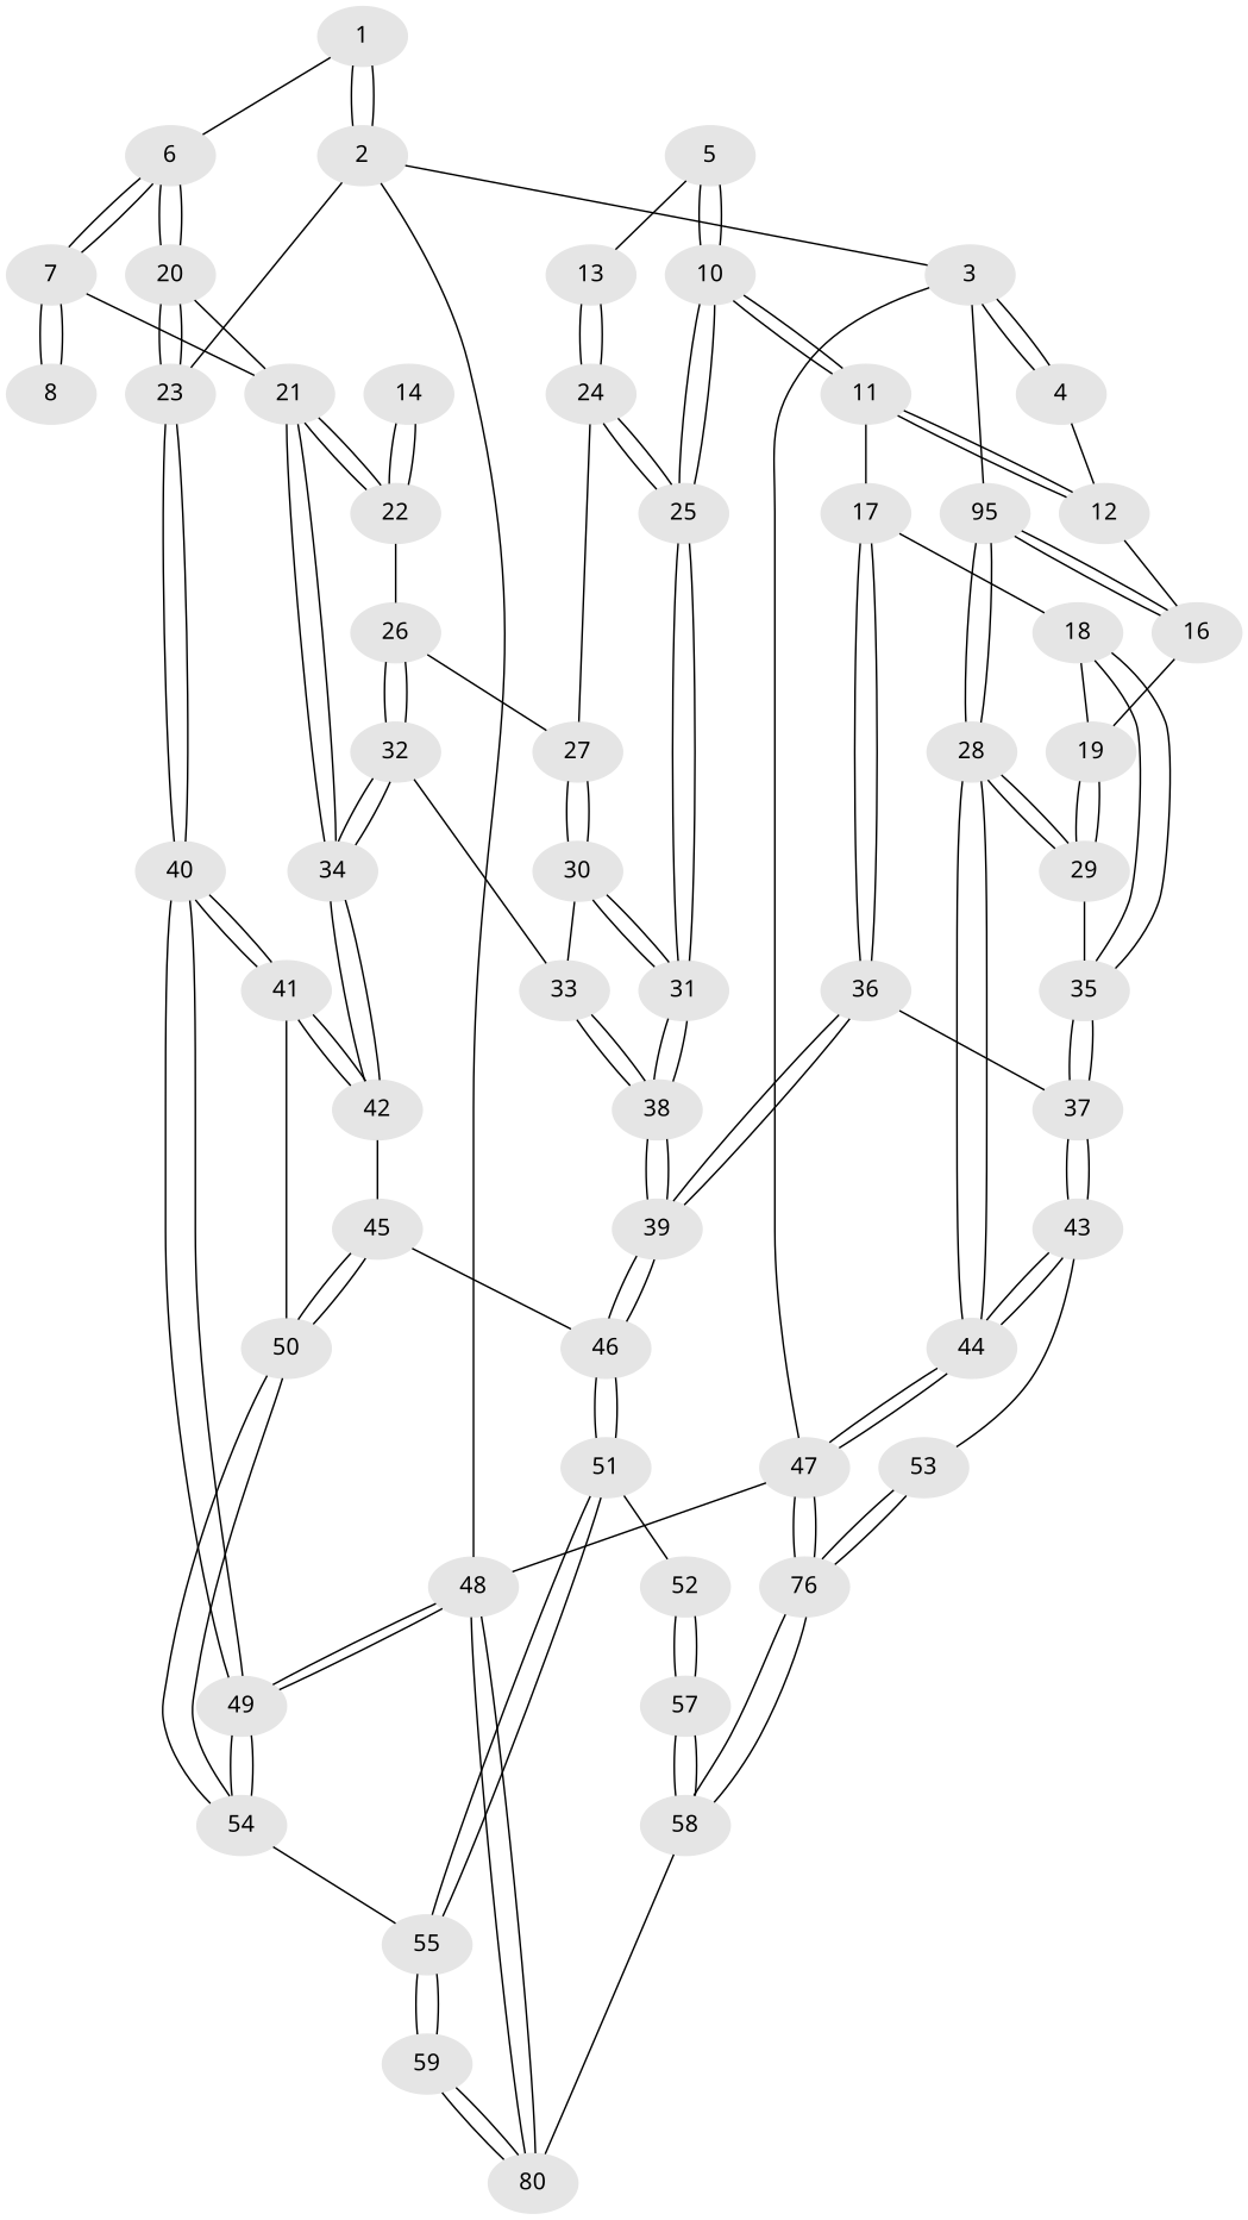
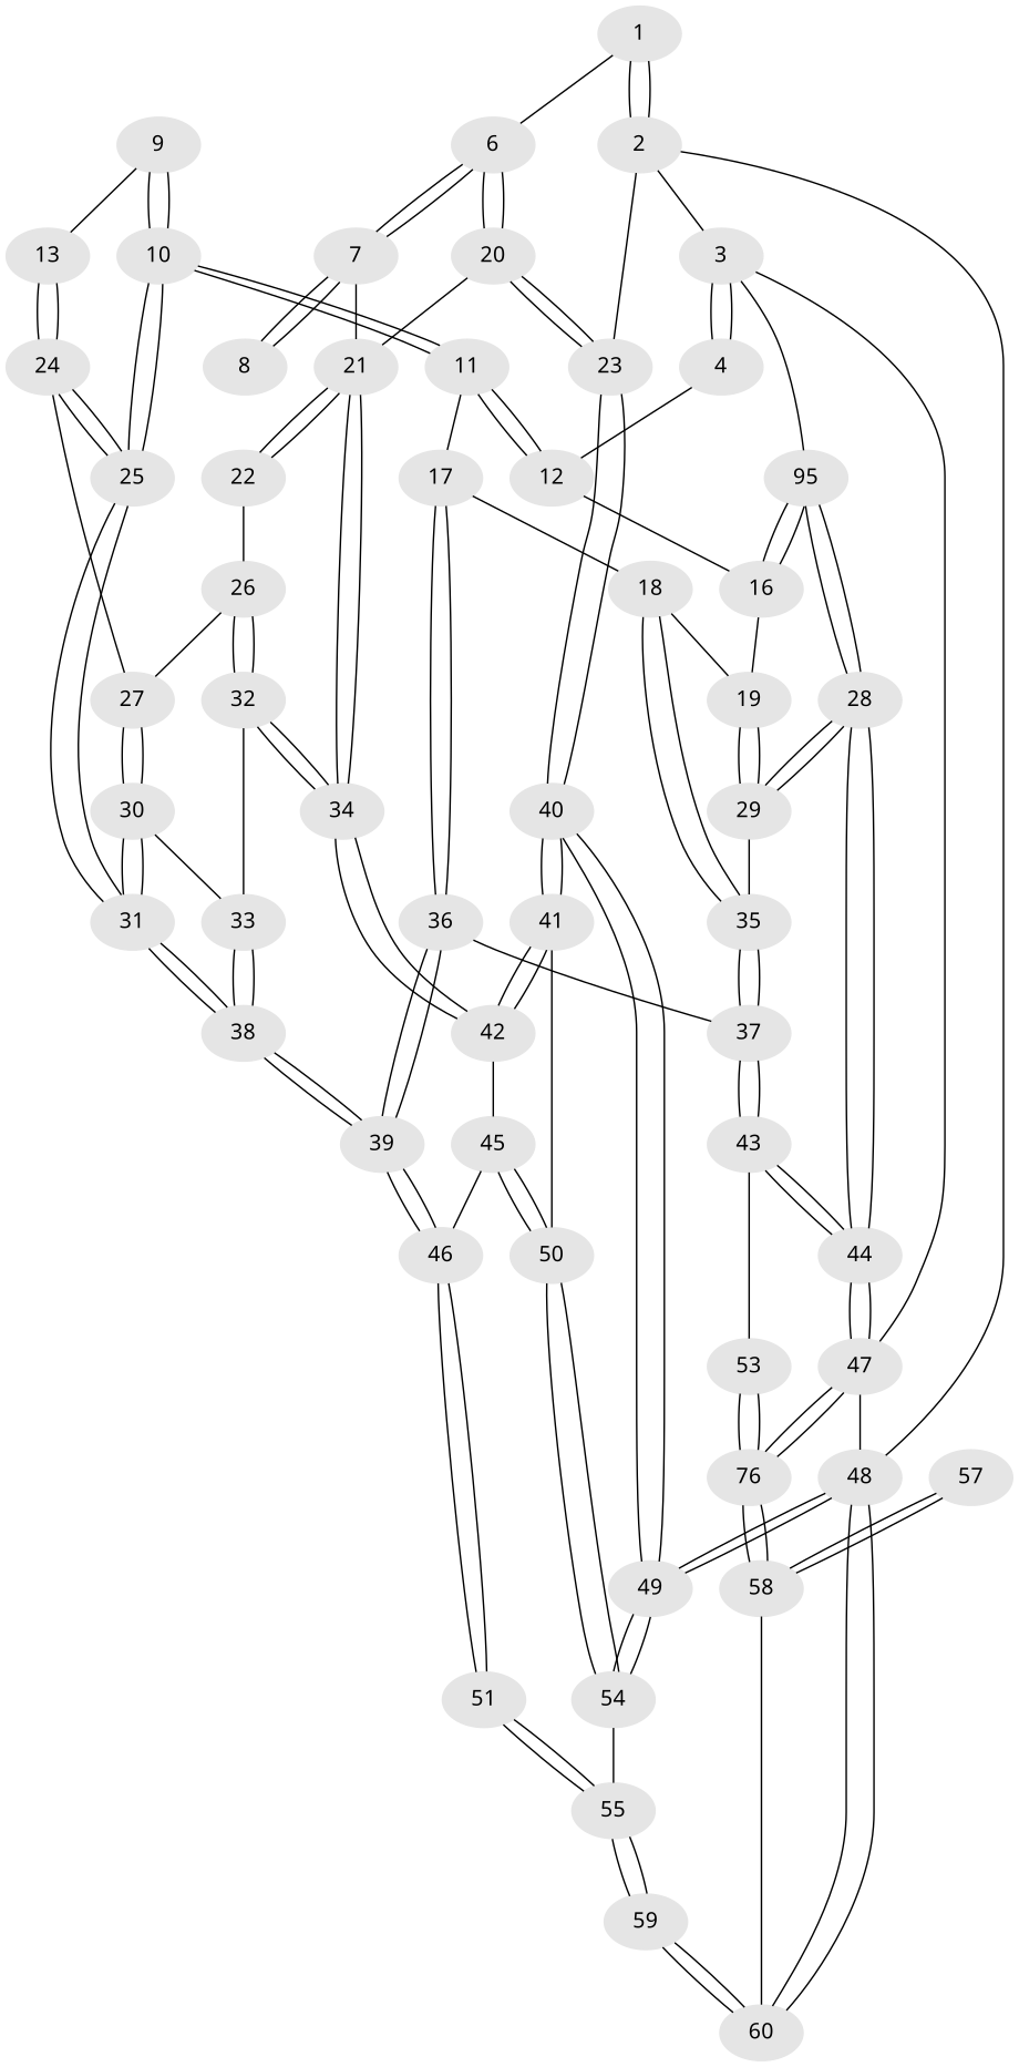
  graph {
    fontname="Noto Sans"
    node [color=gray90 fontname="Noto Sans" style=filled]
    edge [fontname="Noto Sans"]
    1
    2
    6
    3
    23
    48
    7
    20
    4
    n10 [label=95]
    47
    40
    49
-   60 [label=80]
+   60
    12
    16
    28
    n18 [label=76]
    8
    21
-   14
    22
-   9 [label=5]
+   9
    10
    13
    11
    25
    24
    17
    31
    18
    36
    19
    27
    26
    29
    44
    35
    37
    39
    34
    42
    32
    41
    30
    38
    33
    45
    43
    46
    53
    51
    50
    54
-   52
    55
    58
    57
    59
    1 -- 2
    1 -- 2
    1 -- 6
    2 -- 3
    2 -- 23
    2 -- 48
    6 -- 7
    6 -- 7
    6 -- 20
    6 -- 20
    3 -- 4
    3 -- 4
    3 -- n10
    3 -- 47
    23 -- 40
    23 -- 40
    48 -- 49
    48 -- 49
    48 -- 60
    48 -- 60
    7 -- 8
    7 -- 8
    7 -- 21
    20 -- 23
    20 -- 23
    20 -- 21
    4 -- 12
    n10 -- 16
    n10 -- 16
    n10 -- 28
    n10 -- 28
    47 -- 48
    47 -- n18
    47 -- n18
    40 -- 49
    40 -- 49
    40 -- 41
    40 -- 41
    49 -- 54
    49 -- 54
    12 -- 16
    16 -- 19
    28 -- 29
    28 -- 29
    28 -- 44
    28 -- 44
    n18 -- 58
    n18 -- 58
    21 -- 22
    21 -- 22
    21 -- 34
    21 -- 34
-   14 -- 22
-   14 -- 22
    22 -- 26
    9 -- 10
    9 -- 10
    9 -- 13
    10 -- 11
    10 -- 11
    10 -- 25
    10 -- 25
    13 -- 24
    13 -- 24
    11 -- 12
    11 -- 12
    11 -- 17
    25 -- 31
    25 -- 31
    24 -- 25
    24 -- 25
    24 -- 27
    17 -- 18
    17 -- 36
    17 -- 36
    31 -- 38
    31 -- 38
    18 -- 19
    18 -- 35
    18 -- 35
    36 -- 37
    36 -- 39
    36 -- 39
    19 -- 29
    19 -- 29
    27 -- 30
    27 -- 30
    26 -- 27
    26 -- 32
    26 -- 32
    29 -- 35
    44 -- 47
    44 -- 47
    35 -- 37
    35 -- 37
    37 -- 43
    37 -- 43
    39 -- 46
    39 -- 46
    34 -- 42
    34 -- 42
    42 -- 45
    32 -- 34
    32 -- 34
    32 -- 33
    41 -- 42
    41 -- 42
    41 -- 50
    30 -- 31
    30 -- 31
    30 -- 33
    38 -- 39
    38 -- 39
    33 -- 38
    33 -- 38
    45 -- 46
    45 -- 50
    45 -- 50
    43 -- 44
    43 -- 44
    43 -- 53
    46 -- 51
    46 -- 51
    53 -- n18
    53 -- n18
-   51 -- 52
    51 -- 55
    51 -- 55
    50 -- 54
    50 -- 54
    54 -- 55
-   52 -- 57
-   52 -- 57
    55 -- 59
    55 -- 59
    58 -- 60
    57 -- 58
    57 -- 58
    59 -- 60
    59 -- 60
  }
